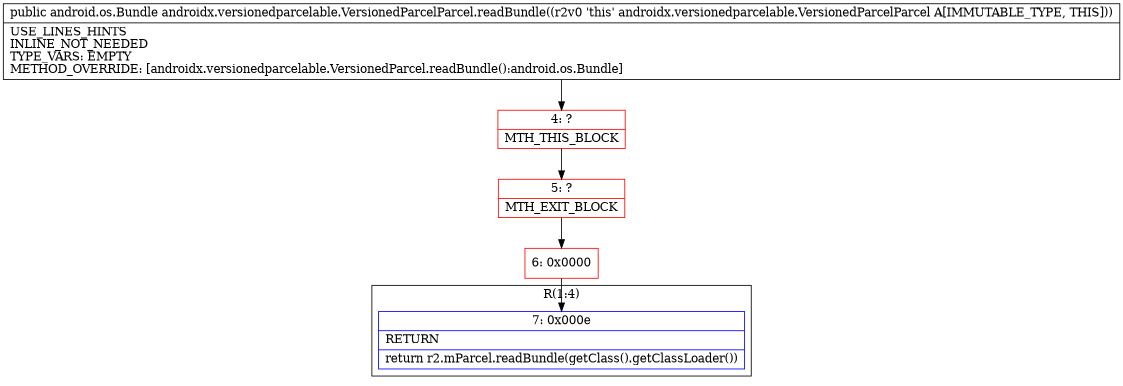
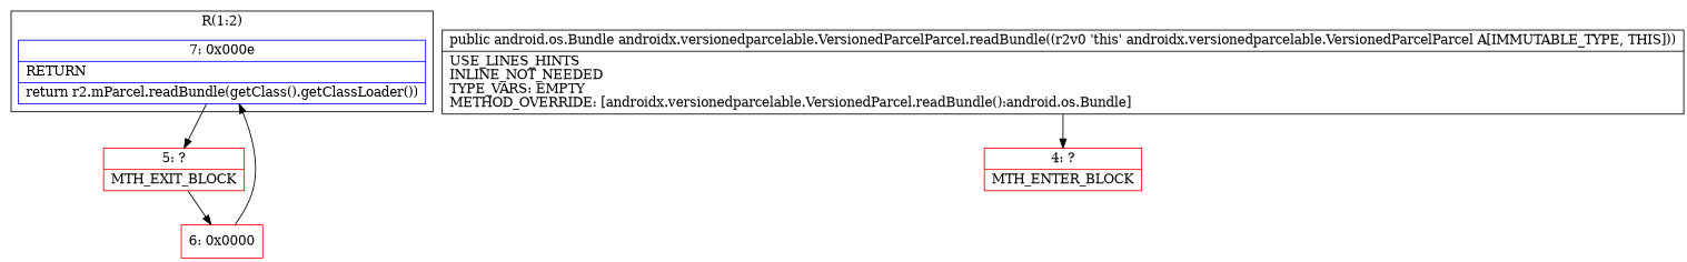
  digraph {
    node [color=red shape=record]
    n1 [color=blue label="{7\:\ 0x000e|RETURN\l|return r2.mParcel.readBundle(getClass().getClassLoader())\l}"]
    n2 [label="{5\:\ ?|MTH_EXIT_BLOCK\l}"]
    n3 [label="{6\:\ 0x0000}"]
-   n4 [label="{4\:\ ?|MTH_THIS_BLOCK\l}"]
+   n4 [label="{4\:\ ?|MTH_ENTER_BLOCK\l}"]
    n5 [label="{public android.os.Bundle androidx.versionedparcelable.VersionedParcelParcel.readBundle((r2v0 'this' androidx.versionedparcelable.VersionedParcelParcel A[IMMUTABLE_TYPE, THIS]))  | USE_LINES_HINTS\lINLINE_NOT_NEEDED\lTYPE_VARS: EMPTY\lMETHOD_OVERRIDE: [androidx.versionedparcelable.VersionedParcel.readBundle():android.os.Bundle]\l}" color=""]
    subgraph cluster_1 {
-     label="R(1:4)"
+     label="R(1:2)"
      n1
    }
-   n4 -> n2
+   n1 -> n2
    n2 -> n3
    n3 -> n1
    n5 -> n4
  }
